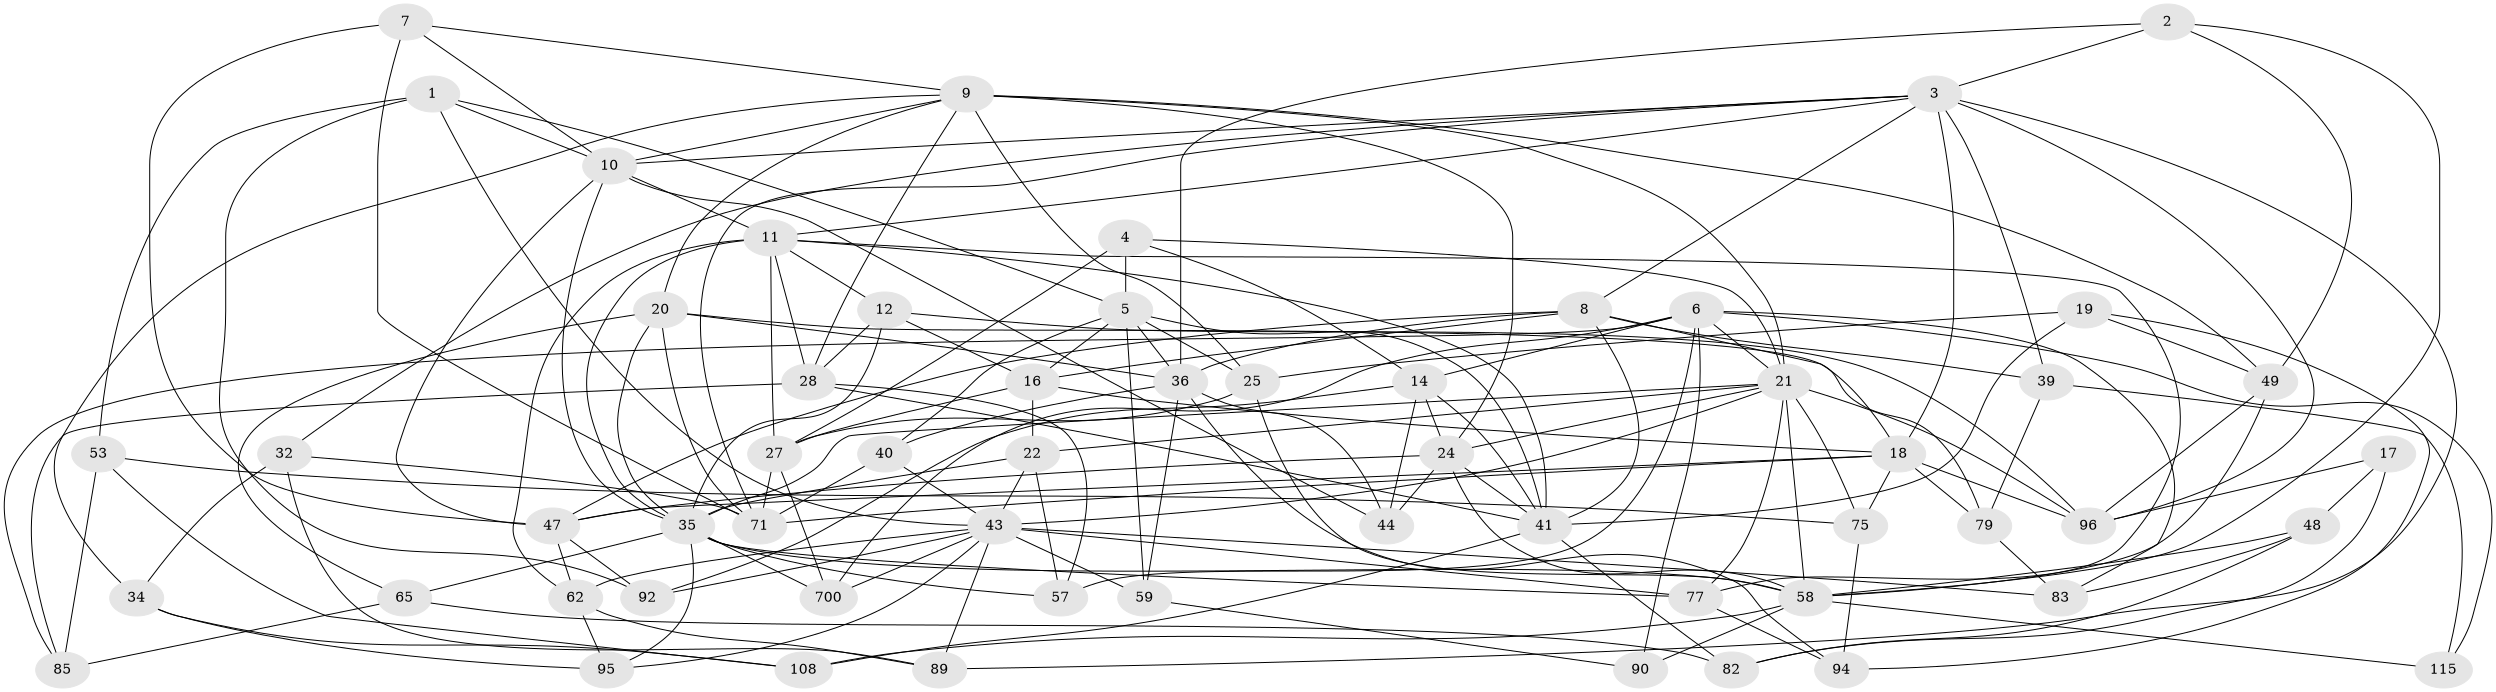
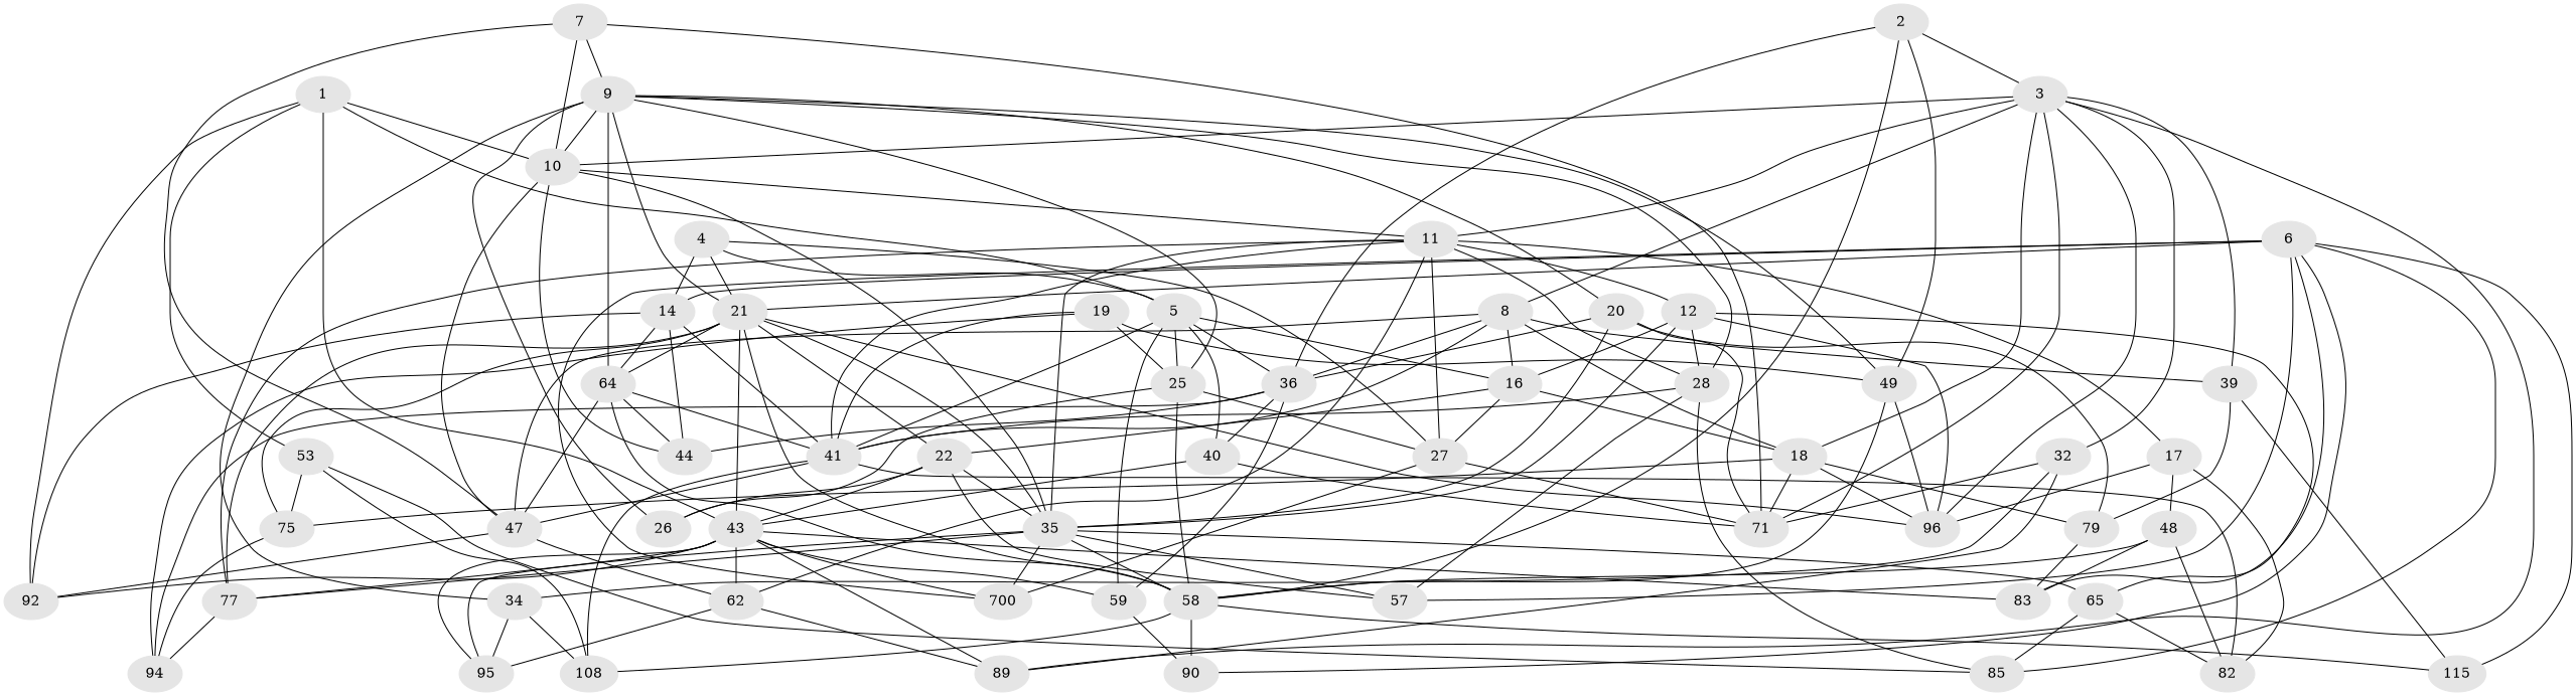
  graph {
    node [color=gray90 style=filled]
    1 [super="+73"]
    5 [super="+99"]
    10 [super="+74"]
    43 [super="+105+61+50+111"]
    53
    92
    36 [super="+68"]
    16 [super="+31"]
    25 [super="+84"]
    40
    41 [super="+45+42"]
    59
    11 [super="+67+54+55+119"]
    47 [super="+91+93"]
    35 [super="+78+52"]
    44
    89
    83
    n19 [label=700]
    62 [super="+70"]
    77 [super="+97"]
    95
    85
    75
    108
    3 [super="+29+46+15"]
    8 [super="+110"]
    18 [super="+38+30"]
    32
    39
    71 [super="+114+81"]
    96 [super="+98"]
    2
    49
    58 [super="+76+88+104"]
    94
    90
    115
    27 [super="+56"]
    28 [super="+118"]
    12 [super="+80"]
    17
    79
    34
    4
    14 [super="+69+60"]
    21 [super="+113+106+102"]
-   24 [super="+37+107"]
+   24 [super="+37+107" label=64]
    22 [super="+116"]
+   26
    82
    6 [super="+66+33"]
    57
    9 [super="+23+13"]
    20 [super="+51"]
    7
    65
    48
    19
    1 -- 5
    1 -- 10
    1 -- 43 [weight=2]
    1 -- 53
    1 -- 92
    5 -- 36
    5 -- 16
    5 -- 25
    5 -- 40
    5 -- 41
    5 -- 59
    10 -- 11
    10 -- 47
    10 -- 35
    10 -- 44
    43 -- 92
    43 -- 59
    43 -- 89
    43 -- 83
    43 -- n19
    43 -- 62 [weight=2]
    43 -- 77
    43 -- 95
    53 -- 85
    53 -- 75
    53 -- 108
    36 -- 40
    36 -- 59
    36 -- 44
    36 -- 94
    16 -- 18
    16 -- 27
    16 -- 22
    25 -- 58
    25 -- 27
+   25 -- 26
    40 -- 43
    40 -- 71
    41 -- 108
    41 -- 82
    59 -- 90
    11 -- 41
    11 -- 35
    11 -- 62
    11 -- 77
    11 -- 27
    11 -- 28
    11 -- 12
+   11 -- 17
    47 -- 92
    47 -- 62
    35 -- n19
    35 -- 77
    35 -- 95
    35 -- 58
    35 -- 57
    35 -- 65
    62 -- 89
    62 -- 95
    77 -- 94
    75 -- 94
    3 -- 10
    3 -- 11
    3 -- 89
    3 -- 8
    3 -- 18
    3 -- 32
    3 -- 39
    3 -- 71
    3 -- 96
    8 -- 36
    8 -- 16
    8 -- 41
    8 -- 47 [weight=2]
    8 -- 18
    8 -- 39
-   18 -- 47
+   41 -- 47
    18 -- 75
    18 -- 71
    18 -- 96
    18 -- 79
    32 -- 89
    32 -- 71
    32 -- 34
    39 -- 115
    39 -- 79
    2 -- 36
    2 -- 3
    2 -- 49
    2 -- 58
    49 -- 96
    49 -- 58
    58 -- 108
    58 -- 90
    58 -- 115
    27 -- n19
    27 -- 71
    28 -- 41
    28 -- 85
    28 -- 57
    12 -- 16
    12 -- 35
    12 -- 96
    12 -- 28
-   20 -- 65
+   12 -- 65
    17 -- 96
    17 -- 82
    17 -- 48
    79 -- 83
    34 -- 95
    34 -- 108
    4 -- 5
    4 -- 27
    4 -- 14
    4 -- 21
    14 -- 92
    14 -- 41 [weight=2]
    14 -- 44
    14 -- 24
    21 -- 43
    21 -- 35
    21 -- 77 [weight=2]
    21 -- 75
    21 -- 96
    21 -- 58
    21 -- 24
    21 -- 22
    24 -- 41
    24 -- 47
    24 -- 44
    24 -- 58
    22 -- 43
    22 -- 35
+   22 -- 26
    22 -- 57
    6 -- 83
    6 -- n19
    6 -- 85
    6 -- 90
    6 -- 115
    6 -- 14
    6 -- 21
    6 -- 57
    9 -- 10
    9 -- 25
    9 -- 49
    9 -- 28
    9 -- 34
    9 -- 21
    9 -- 24 [weight=2]
+   9 -- 26 [weight=2]
    9 -- 20
    20 -- 36
    20 -- 35
    20 -- 71 [weight=2]
    20 -- 79
    7 -- 10
    7 -- 47
    7 -- 71
    7 -- 9
    65 -- 85
    65 -- 82
    48 -- 83
    48 -- 58
    48 -- 82
    19 -- 25
    19 -- 41
    19 -- 49
    19 -- 94
  }
